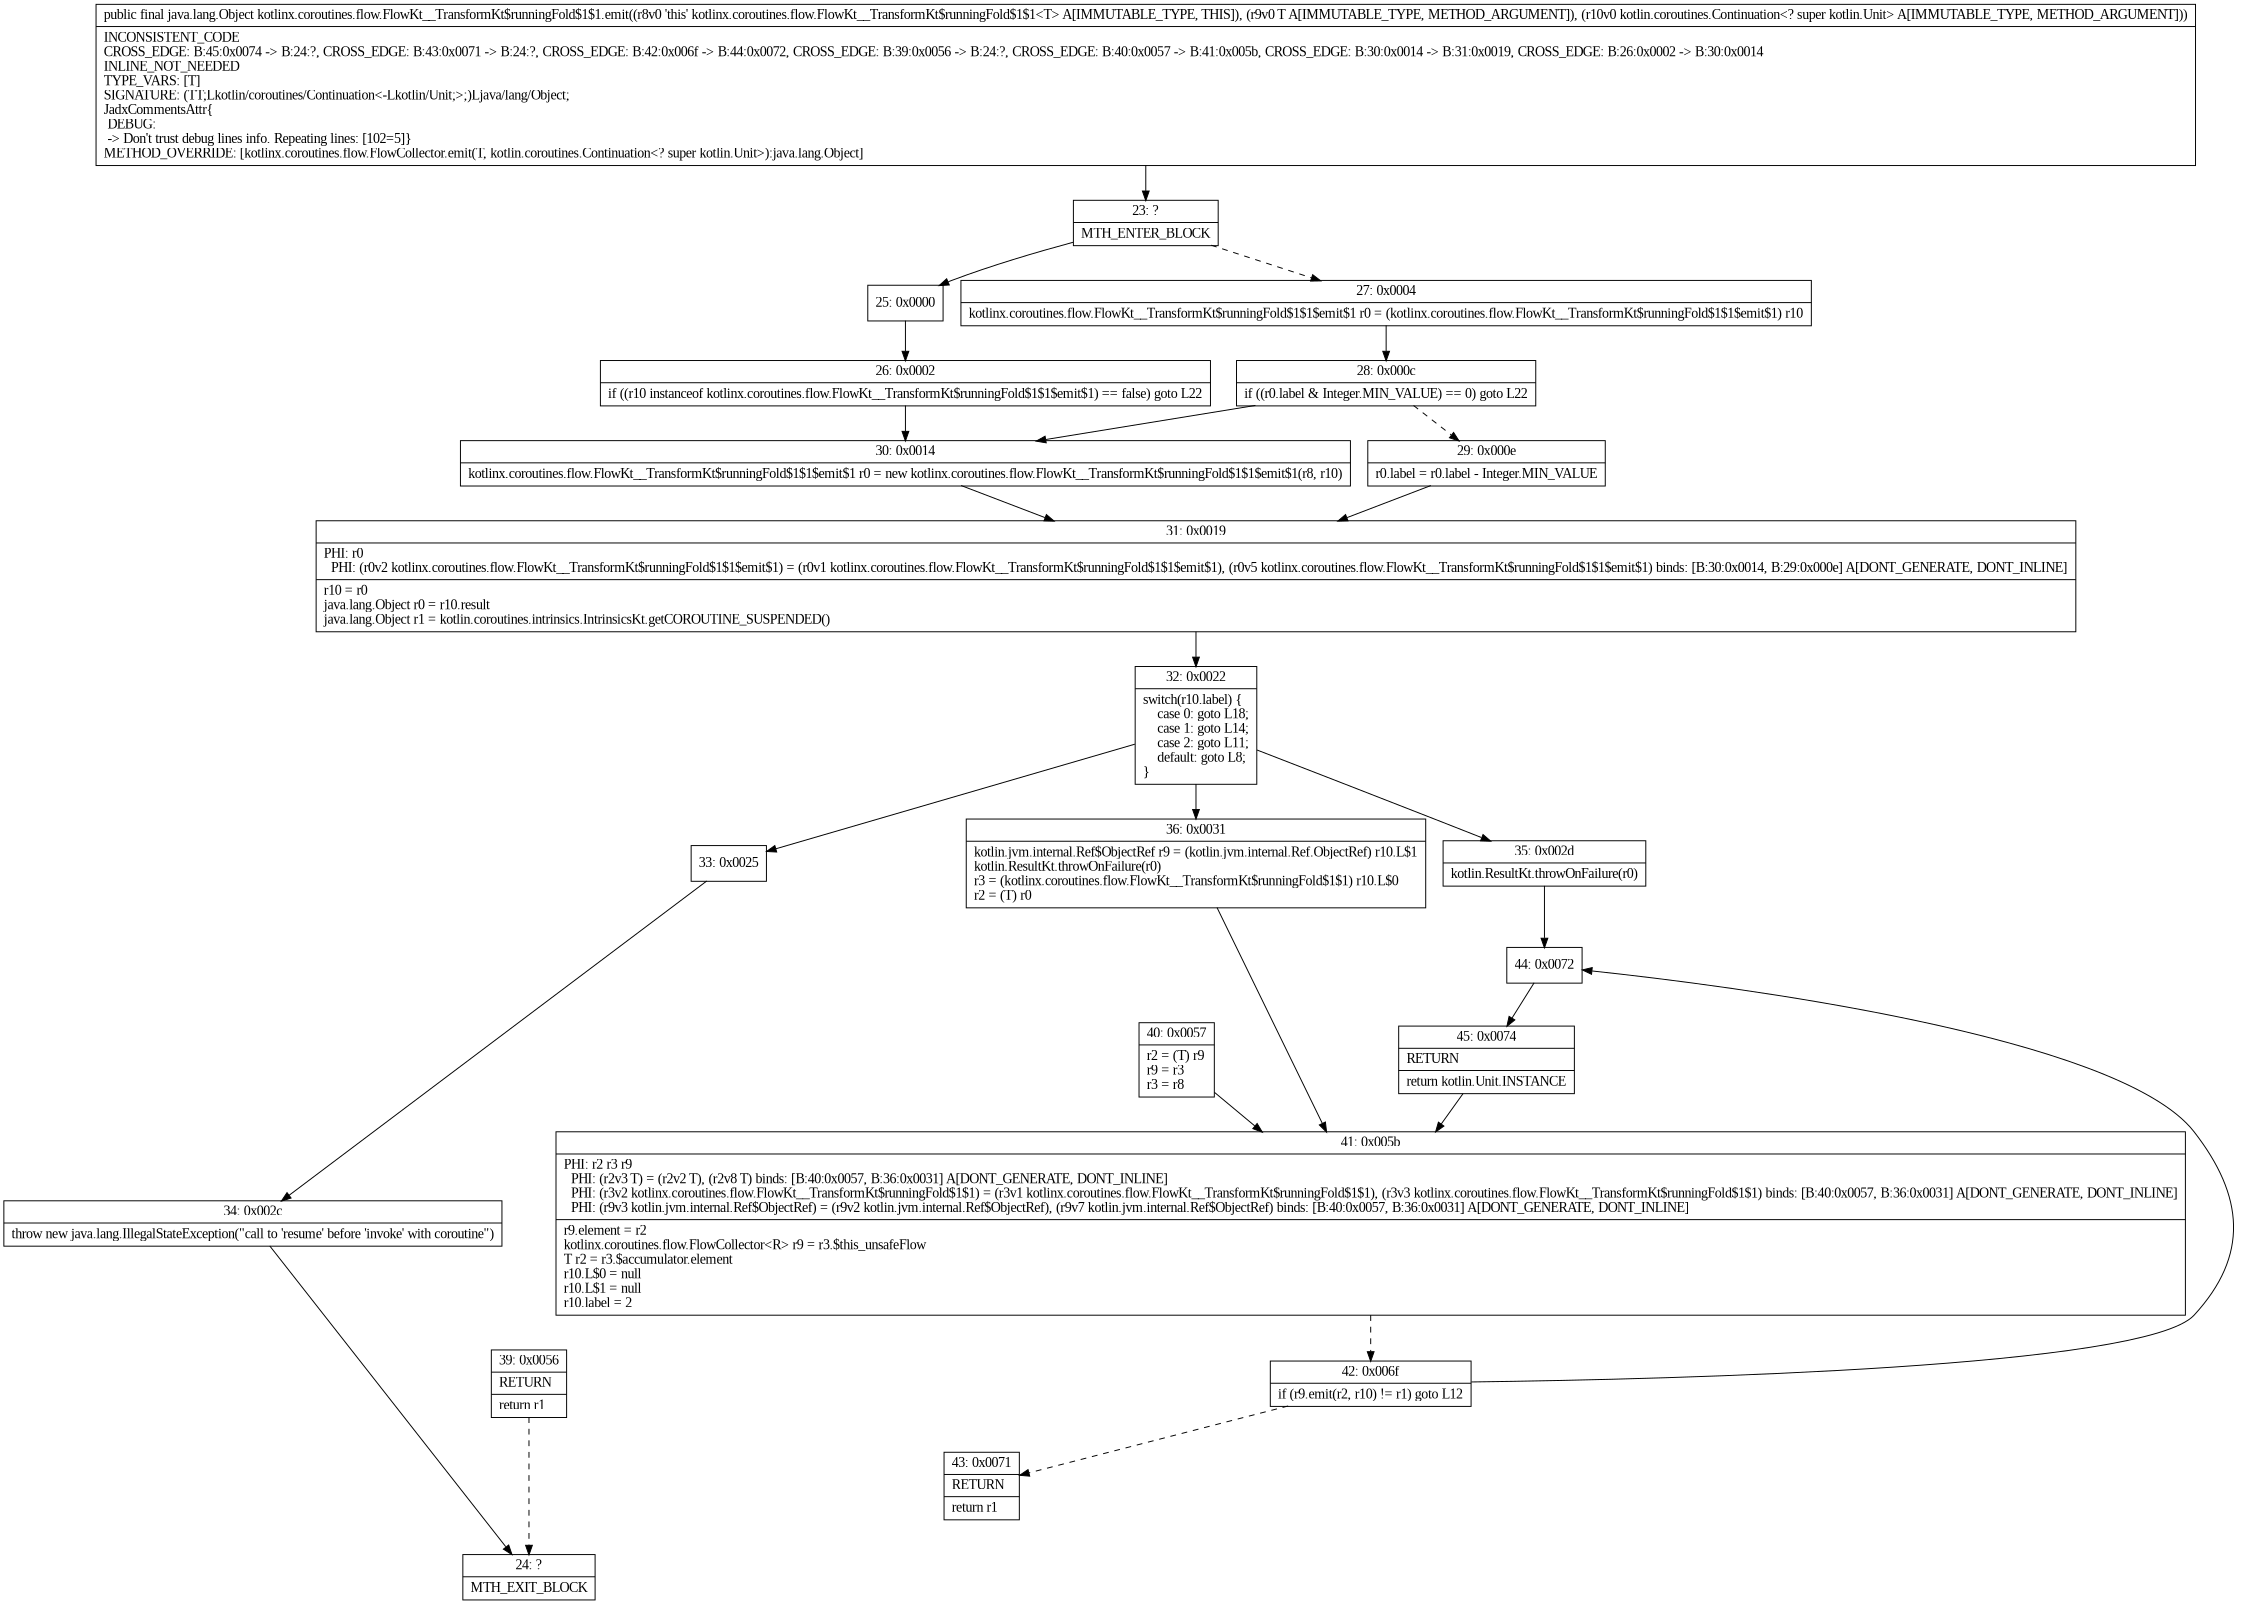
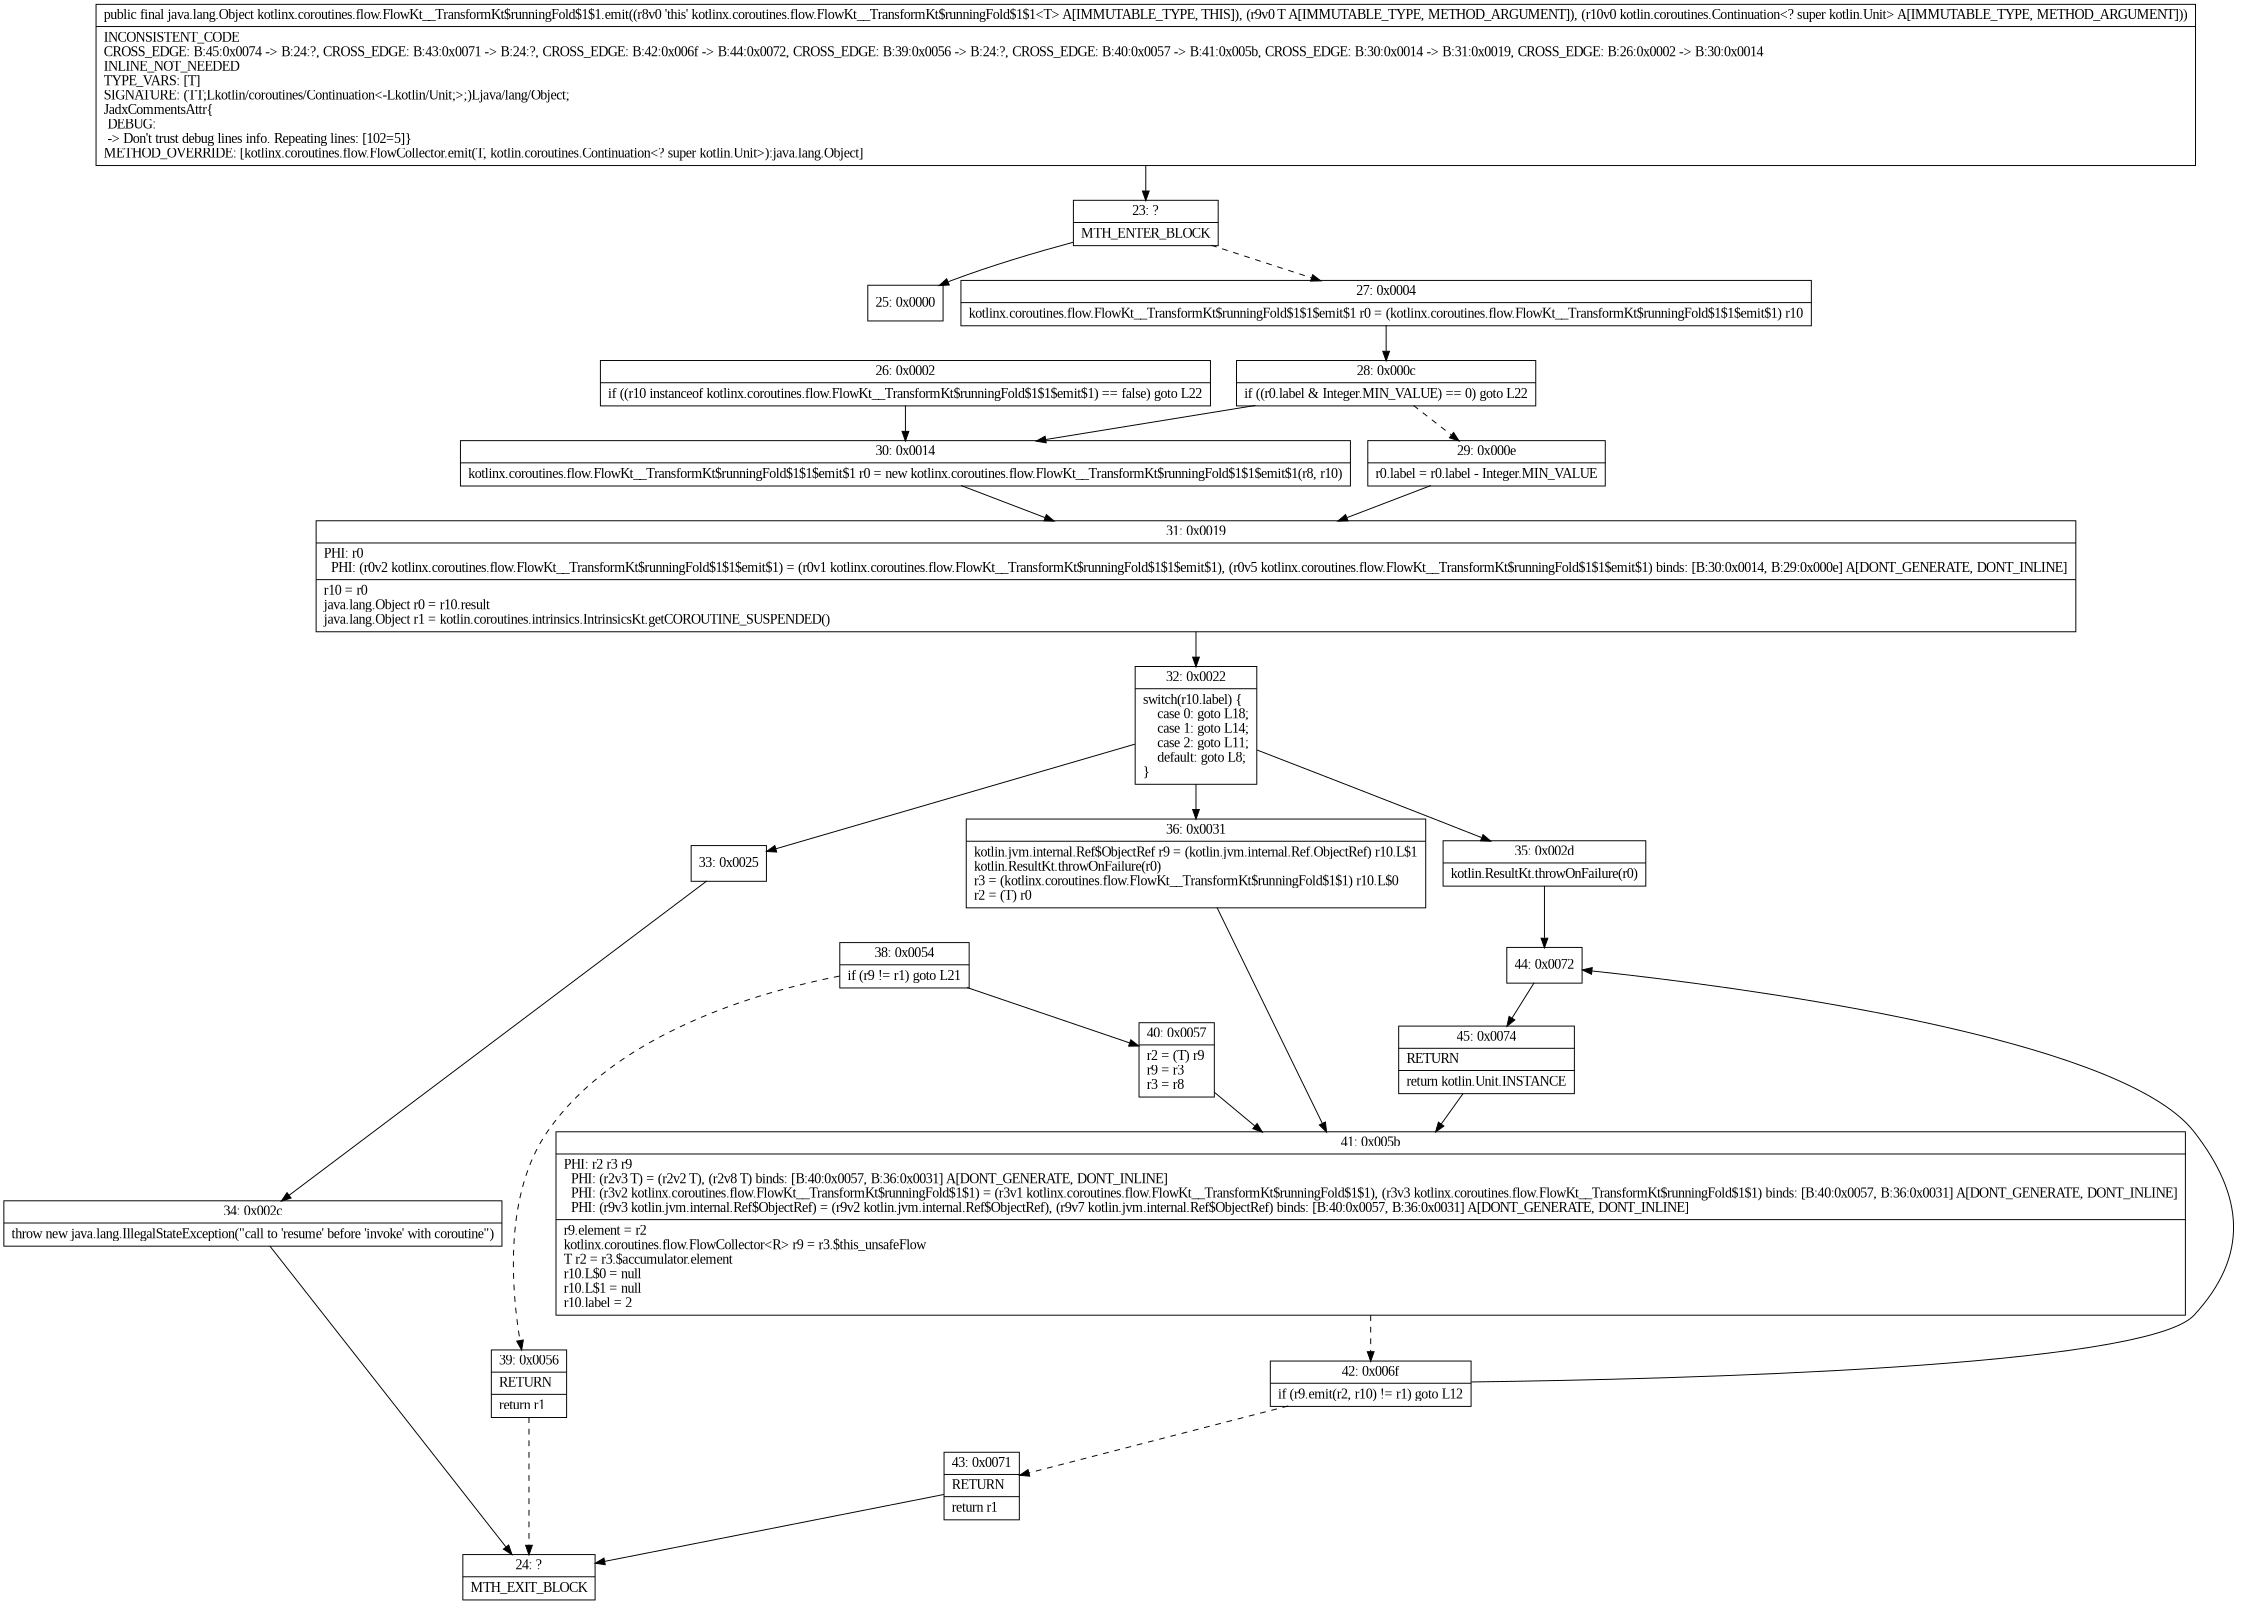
  digraph {
    fontname="Liberation Serif"
    node [fontname="Liberation Serif" shape=record]
    edge [fontname="Liberation Serif"]
    n1 [label="{23\:\ ?|MTH_ENTER_BLOCK\l}"]
    n2 [label="{25\:\ 0x0000}"]
    n3 [label="{27\:\ 0x0004|kotlinx.coroutines.flow.FlowKt__TransformKt$runningFold$1$1$emit$1 r0 = (kotlinx.coroutines.flow.FlowKt__TransformKt$runningFold$1$1$emit$1) r10\l}"]
    n4 [label="{26\:\ 0x0002|if ((r10 instanceof kotlinx.coroutines.flow.FlowKt__TransformKt$runningFold$1$1$emit$1) == false) goto L22\l}"]
    n5 [label="{30\:\ 0x0014|kotlinx.coroutines.flow.FlowKt__TransformKt$runningFold$1$1$emit$1 r0 = new kotlinx.coroutines.flow.FlowKt__TransformKt$runningFold$1$1$emit$1(r8, r10)\l}"]
    n6 [label="{28\:\ 0x000c|if ((r0.label & Integer.MIN_VALUE) == 0) goto L22\l}"]
    n7 [label="{31\:\ 0x0019|PHI: r0 \l  PHI: (r0v2 kotlinx.coroutines.flow.FlowKt__TransformKt$runningFold$1$1$emit$1) = (r0v1 kotlinx.coroutines.flow.FlowKt__TransformKt$runningFold$1$1$emit$1), (r0v5 kotlinx.coroutines.flow.FlowKt__TransformKt$runningFold$1$1$emit$1) binds: [B:30:0x0014, B:29:0x000e] A[DONT_GENERATE, DONT_INLINE]\l|r10 = r0\ljava.lang.Object r0 = r10.result\ljava.lang.Object r1 = kotlin.coroutines.intrinsics.IntrinsicsKt.getCOROUTINE_SUSPENDED()\l}"]
    n8 [label="{29\:\ 0x000e|r0.label = r0.label \- Integer.MIN_VALUE\l}"]
    n9 [label="{32\:\ 0x0022|switch(r10.label) \{\l    case 0: goto L18;\l    case 1: goto L14;\l    case 2: goto L11;\l    default: goto L8;\l\}\l}"]
    n10 [label="{33\:\ 0x0025}"]
    n11 [label="{35\:\ 0x002d|kotlin.ResultKt.throwOnFailure(r0)\l}"]
    n12 [label="{36\:\ 0x0031|kotlin.jvm.internal.Ref$ObjectRef r9 = (kotlin.jvm.internal.Ref.ObjectRef) r10.L$1\lkotlin.ResultKt.throwOnFailure(r0)\lr3 = (kotlinx.coroutines.flow.FlowKt__TransformKt$runningFold$1$1) r10.L$0\lr2 = (T) r0\l}"]
    n13 [label="{34\:\ 0x002c|throw new java.lang.IllegalStateException(\"call to 'resume' before 'invoke' with coroutine\")\l}"]
    n14 [label="{44\:\ 0x0072}"]
    n15 [label="{41\:\ 0x005b|PHI: r2 r3 r9 \l  PHI: (r2v3 T) = (r2v2 T), (r2v8 T) binds: [B:40:0x0057, B:36:0x0031] A[DONT_GENERATE, DONT_INLINE]\l  PHI: (r3v2 kotlinx.coroutines.flow.FlowKt__TransformKt$runningFold$1$1) = (r3v1 kotlinx.coroutines.flow.FlowKt__TransformKt$runningFold$1$1), (r3v3 kotlinx.coroutines.flow.FlowKt__TransformKt$runningFold$1$1) binds: [B:40:0x0057, B:36:0x0031] A[DONT_GENERATE, DONT_INLINE]\l  PHI: (r9v3 kotlin.jvm.internal.Ref$ObjectRef) = (r9v2 kotlin.jvm.internal.Ref$ObjectRef), (r9v7 kotlin.jvm.internal.Ref$ObjectRef) binds: [B:40:0x0057, B:36:0x0031] A[DONT_GENERATE, DONT_INLINE]\l|r9.element = r2\lkotlinx.coroutines.flow.FlowCollector\<R\> r9 = r3.$this_unsafeFlow\lT r2 = r3.$accumulator.element\lr10.L$0 = null\lr10.L$1 = null\lr10.label = 2\l}"]
    n16 [label="{24\:\ ?|MTH_EXIT_BLOCK\l}"]
    n17 [label="{45\:\ 0x0074|RETURN\l|return kotlin.Unit.INSTANCE\l}"]
    n18 [label="{42\:\ 0x006f|if (r9.emit(r2, r10) != r1) goto L12\l}"]
    n19 [label="{43\:\ 0x0071|RETURN\l|return r1\l}"]
+   n20 [label="{38\:\ 0x0054|if (r9 != r1) goto L21\l}"]
    n21 [label="{39\:\ 0x0056|RETURN\l|return r1\l}"]
    n22 [label="{40\:\ 0x0057|r2 = (T) r9\lr9 = r3\lr3 = r8\l}"]
    n23 [label="{public final java.lang.Object kotlinx.coroutines.flow.FlowKt__TransformKt$runningFold$1$1.emit((r8v0 'this' kotlinx.coroutines.flow.FlowKt__TransformKt$runningFold$1$1\<T\> A[IMMUTABLE_TYPE, THIS]), (r9v0 T A[IMMUTABLE_TYPE, METHOD_ARGUMENT]), (r10v0 kotlin.coroutines.Continuation\<? super kotlin.Unit\> A[IMMUTABLE_TYPE, METHOD_ARGUMENT]))  | INCONSISTENT_CODE\lCROSS_EDGE: B:45:0x0074 \-\> B:24:?, CROSS_EDGE: B:43:0x0071 \-\> B:24:?, CROSS_EDGE: B:42:0x006f \-\> B:44:0x0072, CROSS_EDGE: B:39:0x0056 \-\> B:24:?, CROSS_EDGE: B:40:0x0057 \-\> B:41:0x005b, CROSS_EDGE: B:30:0x0014 \-\> B:31:0x0019, CROSS_EDGE: B:26:0x0002 \-\> B:30:0x0014\lINLINE_NOT_NEEDED\lTYPE_VARS: [T]\lSIGNATURE: (TT;Lkotlin\/coroutines\/Continuation\<\-Lkotlin\/Unit;\>;)Ljava\/lang\/Object;\lJadxCommentsAttr\{\l DEBUG: \l \-\> Don't trust debug lines info. Repeating lines: [102=5]\}\lMETHOD_OVERRIDE: [kotlinx.coroutines.flow.FlowCollector.emit(T, kotlin.coroutines.Continuation\<? super kotlin.Unit\>):java.lang.Object]\l}"]
    n1 -> n2
    n1 -> n3 [style=dashed]
-   n2 -> n4
    n3 -> n6
    n4 -> n5
    n5 -> n7
    n6 -> n5
    n6 -> n8 [style=dashed]
    n7 -> n9
    n8 -> n7
    n9 -> n10
    n9 -> n11
    n9 -> n12
    n10 -> n13
    n11 -> n14
    n12 -> n15
    n13 -> n16
    n14 -> n17
    n15 -> n18 [style=dashed]
    n17 -> n15
    n18 -> n14
    n18 -> n19 [style=dashed]
+   n19 -> n16
+   n20 -> n21 [style=dashed]
+   n20 -> n22
    n21 -> n16 [style=dashed]
    n22 -> n15
    n23 -> n1
  }
